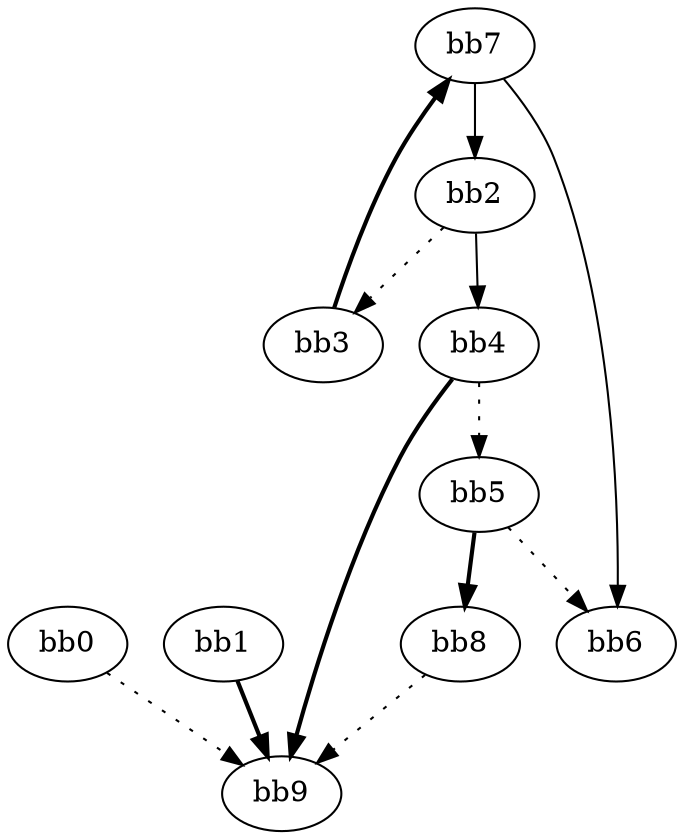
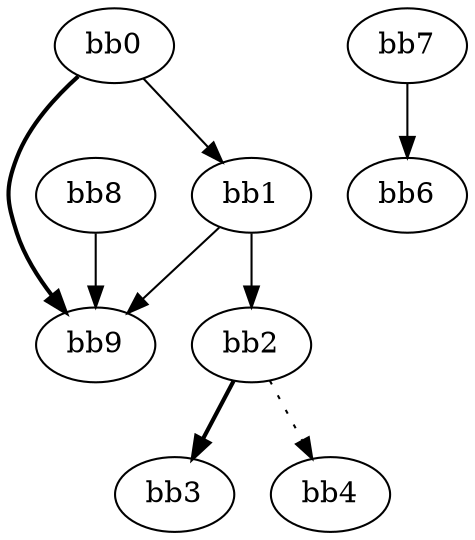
  digraph {
    edge [style=bold]
    n1 [label="bb0\l"]
    n2 [label="bb1\l"]
    n3 [label="bb9\l"]
    n4 [label="bb2\l"]
    n5 [label="bb3\l"]
    n6 [label="bb4\l"]
    n7 [label="bb7\l"]
-   n8 [label="bb5\l"]
    n9 [label="bb6\l"]
    n10 [label="bb8\l"]
-   n1 -> n3 [style=dotted]
-   n2 -> n3
-   n7 -> n4 [style=solid]
-   n4 -> n5 [style=dotted]
-   n4 -> n6 [style=solid]
-   n5 -> n7
-   n6 -> n3
-   n6 -> n8 [style=dotted]
+   n1 -> n2 [style=solid]
+   n1 -> n3
+   n2 -> n3 [style=solid]
+   n2 -> n4 [style=solid]
+   n4 -> n5
+   n4 -> n6 [style=dotted]
    n7 -> n9 [style=solid]
-   n8 -> n9 [style=dotted]
-   n8 -> n10
-   n10 -> n3 [style=dotted]
+   n10 -> n3 [style=solid]
  }
